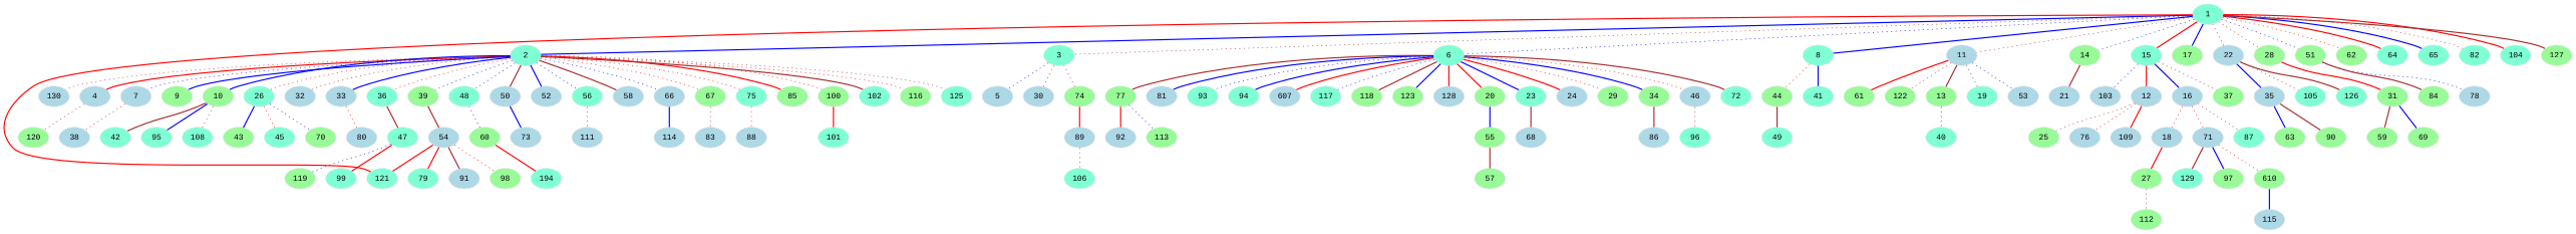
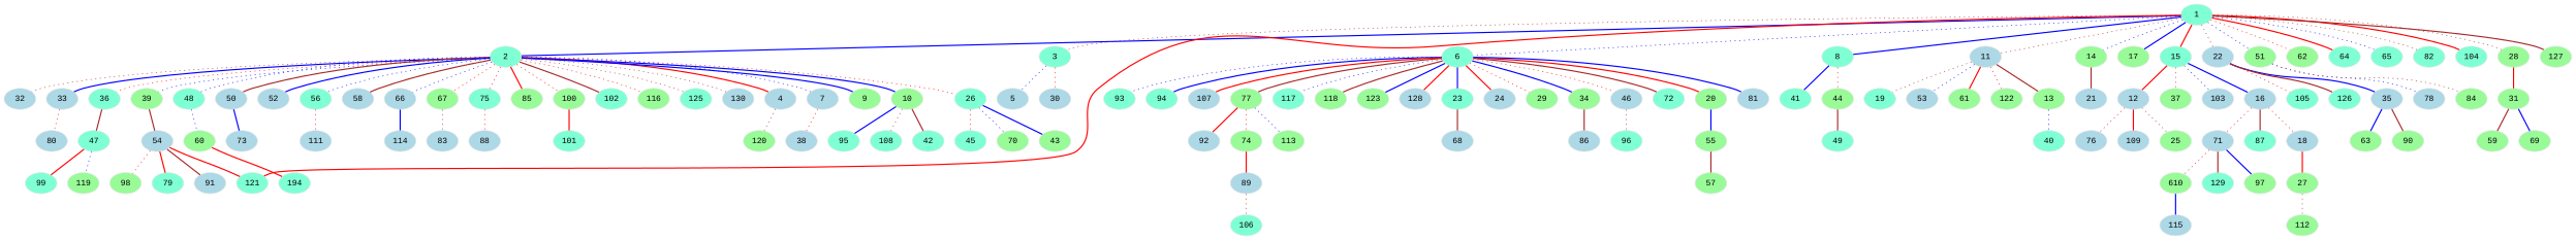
  graph {
    fontname="Liberation Mono"
    node [color=gray90 fillcolor=palegreen fontname="Liberation Mono" style=filled]
    edge [color=red fontname="Liberation Mono" style=bold]
    1 [fillcolor=aquamarine]
    2 [fillcolor=aquamarine]
    3 [fillcolor=aquamarine]
    6 [fillcolor=aquamarine]
    8 [fillcolor=aquamarine]
    11 [fillcolor=lightblue]
    14
    15 [fillcolor=aquamarine]
    17
    22 [fillcolor=lightblue]
    28
    51
    62
    64 [fillcolor=aquamarine]
    65 [fillcolor=aquamarine]
    82 [fillcolor=aquamarine]
    104 [fillcolor=aquamarine]
    121 [fillcolor=aquamarine]
    127
    4 [fillcolor=lightblue]
    7 [fillcolor=lightblue]
    9
    10
    26 [fillcolor=aquamarine]
    32 [fillcolor=lightblue]
    33 [fillcolor=lightblue]
    36 [fillcolor=aquamarine]
    39
    48 [fillcolor=aquamarine]
    50 [fillcolor=lightblue]
    52 [fillcolor=lightblue]
    56 [fillcolor=aquamarine]
    58 [fillcolor=lightblue]
    66 [fillcolor=lightblue]
    67
    75 [fillcolor=aquamarine]
    85
    100
    102 [fillcolor=aquamarine]
    116
    125 [fillcolor=aquamarine]
    130 [fillcolor=lightblue]
    5 [fillcolor=lightblue]
    30 [fillcolor=lightblue]
    74
    20
    23 [fillcolor=aquamarine]
    24 [fillcolor=lightblue]
    29
    34
    46 [fillcolor=lightblue]
    72 [fillcolor=aquamarine]
    77
    81 [fillcolor=lightblue]
    93 [fillcolor=aquamarine]
    94 [fillcolor=aquamarine]
-   107 [fillcolor=lightblue label=607]
+   107 [fillcolor=lightblue]
    117 [fillcolor=aquamarine]
    118
    123
    128 [fillcolor=lightblue]
    41 [fillcolor=aquamarine]
    44
    13
    19 [fillcolor=aquamarine]
    53 [fillcolor=lightblue]
    61
    122
    12 [fillcolor=lightblue]
    25
    76 [fillcolor=lightblue]
    109 [fillcolor=lightblue]
    21 [fillcolor=lightblue]
    16 [fillcolor=lightblue]
    37
    103 [fillcolor=lightblue]
    35 [fillcolor=lightblue]
    105 [fillcolor=aquamarine]
    126 [fillcolor=aquamarine]
    31
    78 [fillcolor=lightblue]
    84
    120
    38 [fillcolor=lightblue]
    42 [fillcolor=aquamarine]
    95 [fillcolor=aquamarine]
    108 [fillcolor=aquamarine]
    43
    45 [fillcolor=aquamarine]
    70
    80 [fillcolor=lightblue]
    47 [fillcolor=aquamarine]
    54 [fillcolor=lightblue]
    60
    73 [fillcolor=lightblue]
    111 [fillcolor=lightblue]
    114 [fillcolor=lightblue]
    83 [fillcolor=lightblue]
    88 [fillcolor=lightblue]
    101 [fillcolor=aquamarine]
    89 [fillcolor=lightblue]
    55
    68 [fillcolor=lightblue]
    86 [fillcolor=lightblue]
    96 [fillcolor=aquamarine]
    92 [fillcolor=lightblue]
    113
    49 [fillcolor=aquamarine]
    40 [fillcolor=aquamarine]
    18 [fillcolor=lightblue]
    71 [fillcolor=lightblue]
    87 [fillcolor=aquamarine]
    27
    97
    n115 [label=610]
    129 [fillcolor=aquamarine]
    112
    57
    63
    90
    59
    69
    99 [fillcolor=aquamarine]
    119
    79 [fillcolor=aquamarine]
    91 [fillcolor=lightblue]
    98
    n128 [fillcolor=aquamarine label=194]
    115 [fillcolor=lightblue]
    106 [fillcolor=aquamarine]
    1 -- 2 [color=blue]
    1 -- 3 [color=brown style=dotted]
    1 -- 6 [color=blue style=dotted]
    1 -- 8 [color=blue]
    1 -- 11 [color=brown style=dotted]
    1 -- 14 [color=blue style=dotted]
    1 -- 15
    1 -- 17 [color=blue]
    1 -- 22 [color=brown style=dotted]
    1 -- 28 [color=brown style=dotted]
    1 -- 51 [color=blue style=dotted]
    1 -- 62 [style=dotted]
    1 -- 64
-   1 -- 65 [color=blue]
+   1 -- 65 [color=blue style=dotted]
    1 -- 82 [color=brown style=dotted]
    1 -- 104
    1 -- 121
    1 -- 127 [color=brown]
    2 -- 4
    2 -- 7 [color=blue style=dotted]
    2 -- 9 [color=blue]
    2 -- 10 [color=blue]
    2 -- 26 [style=dotted]
    2 -- 32 [color=brown style=dotted]
    2 -- 33 [color=blue]
    2 -- 36 [style=dotted]
    2 -- 39 [color=blue style=dotted]
    2 -- 48 [color=blue style=dotted]
    2 -- 50 [color=brown]
    2 -- 52 [color=blue]
    2 -- 56 [color=blue style=dotted]
    2 -- 58 [color=brown]
    2 -- 66 [color=blue style=dotted]
    2 -- 67 [style=dotted]
    2 -- 75 [style=dotted]
    2 -- 85
    2 -- 100 [style=dotted]
    2 -- 102 [color=brown]
    2 -- 116 [style=dotted]
    2 -- 125 [color=brown style=dotted]
    2 -- 130 [color=brown style=dotted]
    3 -- 5 [color=blue style=dotted]
    3 -- 30 [style=dotted]
-   3 -- 74 [style=dotted]
+   77 -- 74 [style=dotted]
    6 -- 20
    6 -- 23 [color=blue]
    6 -- 24
    6 -- 29 [style=dotted]
    6 -- 34 [color=blue]
    6 -- 46 [style=dotted]
    6 -- 72 [color=brown]
    6 -- 77 [color=brown]
    6 -- 81 [color=blue]
    6 -- 93 [color=blue style=dotted]
    6 -- 94 [color=blue]
    6 -- 107
    6 -- 117 [color=blue style=dotted]
    6 -- 118 [color=brown]
    6 -- 123 [color=blue]
    6 -- 128
    8 -- 41 [color=blue]
    8 -- 44 [style=dotted]
    11 -- 13 [color=brown]
    11 -- 19 [color=brown style=dotted]
    11 -- 53 [color=blue style=dotted]
    11 -- 61
    11 -- 122 [style=dotted]
    14 -- 21 [color=brown]
    15 -- 12
    15 -- 16 [color=blue]
    15 -- 37 [color=brown style=dotted]
    15 -- 103 [color=blue style=dotted]
    22 -- 35 [color=blue]
    22 -- 105 [style=dotted]
    22 -- 126 [color=brown]
    28 -- 31
    51 -- 78 [color=blue style=dotted]
-   51 -- 84 [color=brown]
+   51 -- 84 [color=brown style=dotted]
    4 -- 120 [color=brown style=dotted]
    7 -- 38 [style=dotted]
    10 -- 42 [color=brown]
    10 -- 95 [color=blue]
    10 -- 108 [color=brown style=dotted]
    26 -- 43 [color=blue]
    26 -- 45 [style=dotted]
    26 -- 70 [color=blue style=dotted]
    33 -- 80 [style=dotted]
    36 -- 47 [color=brown]
    39 -- 54 [color=brown]
    48 -- 60 [color=blue style=dotted]
    50 -- 73 [color=blue]
    56 -- 111 [style=dotted]
    66 -- 114 [color=blue]
    67 -- 83 [color=brown style=dotted]
    75 -- 88 [style=dotted]
    100 -- 101
    74 -- 89
    20 -- 55 [color=blue]
    23 -- 68 [color=brown]
    34 -- 86 [color=brown]
    46 -- 96 [color=brown style=dotted]
    77 -- 92
    77 -- 113 [color=blue style=dotted]
    44 -- 49 [color=brown]
    13 -- 40 [color=blue style=dotted]
    12 -- 25 [color=brown style=dotted]
    12 -- 76 [style=dotted]
    12 -- 109
    16 -- 18 [style=dotted]
    16 -- 71 [style=dotted]
-   16 -- 87 [color=brown style=dotted]
+   16 -- 87 [color=brown]
    35 -- 63 [color=blue]
    35 -- 90 [color=brown]
    31 -- 59 [color=brown]
    31 -- 69 [color=blue]
    47 -- 99
    47 -- 119 [color=blue style=dotted]
    54 -- 121
    54 -- 79
    54 -- 91 [color=brown]
    54 -- 98 [style=dotted]
    60 -- n128
    89 -- 106 [color=brown style=dotted]
    55 -- 57 [color=brown]
    18 -- 27
    71 -- 97 [color=blue]
    71 -- n115 [style=dotted]
    71 -- 129 [color=brown]
    27 -- 112 [color=brown style=dotted]
    n115 -- 115 [color=blue]
  }
